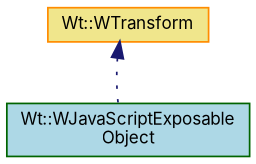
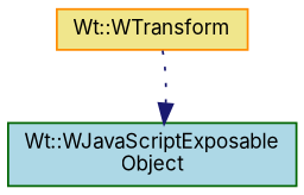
  digraph {
    fontname=Inter
    node [fontname=Inter fontsize=10 shape=record style=filled]
    n1 [color=darkorange fillcolor=khaki fontcolor=black height=0.2 label="Wt::WTransform" width=0.4]
    n2 [color=darkgreen fillcolor=lightblue height=0.2 label="Wt::WJavaScriptExposable\lObject" width=0.4]
-   n1 -> n2 [color=midnightblue dir=back fontname=Inter fontsize=10 labelfontname=Helvetica labelfontsize=10 style=dotted]
+   n2 -> n1 [color=midnightblue dir=back fontname=Inter fontsize=10 labelfontname=Helvetica labelfontsize=10 style=dotted]
  }
